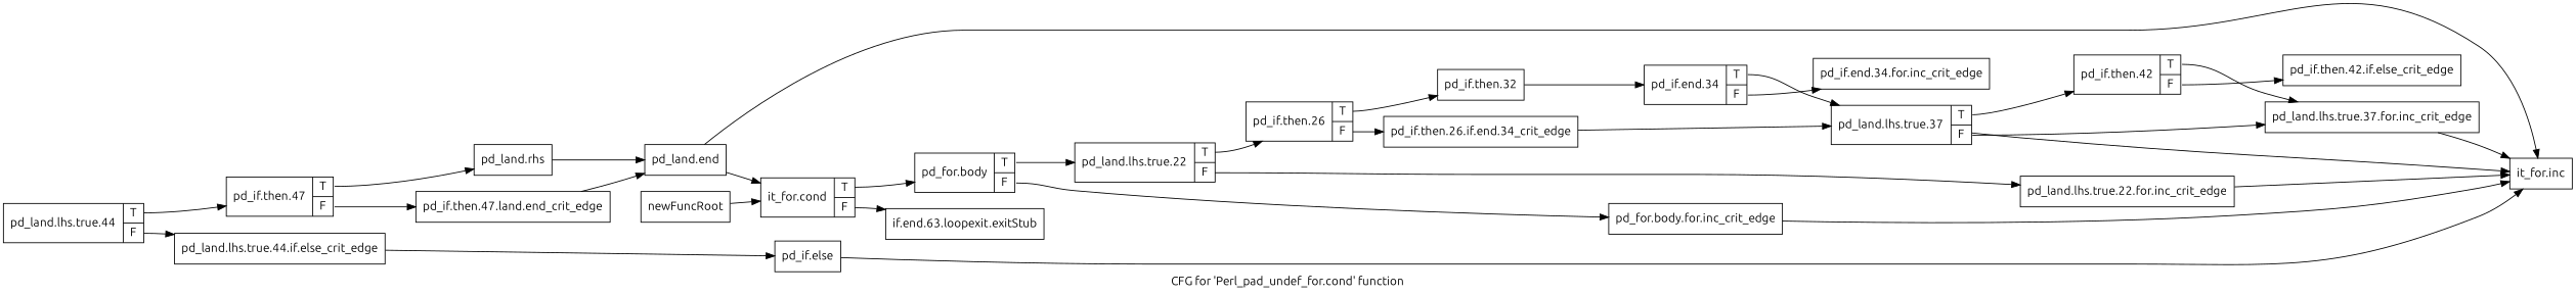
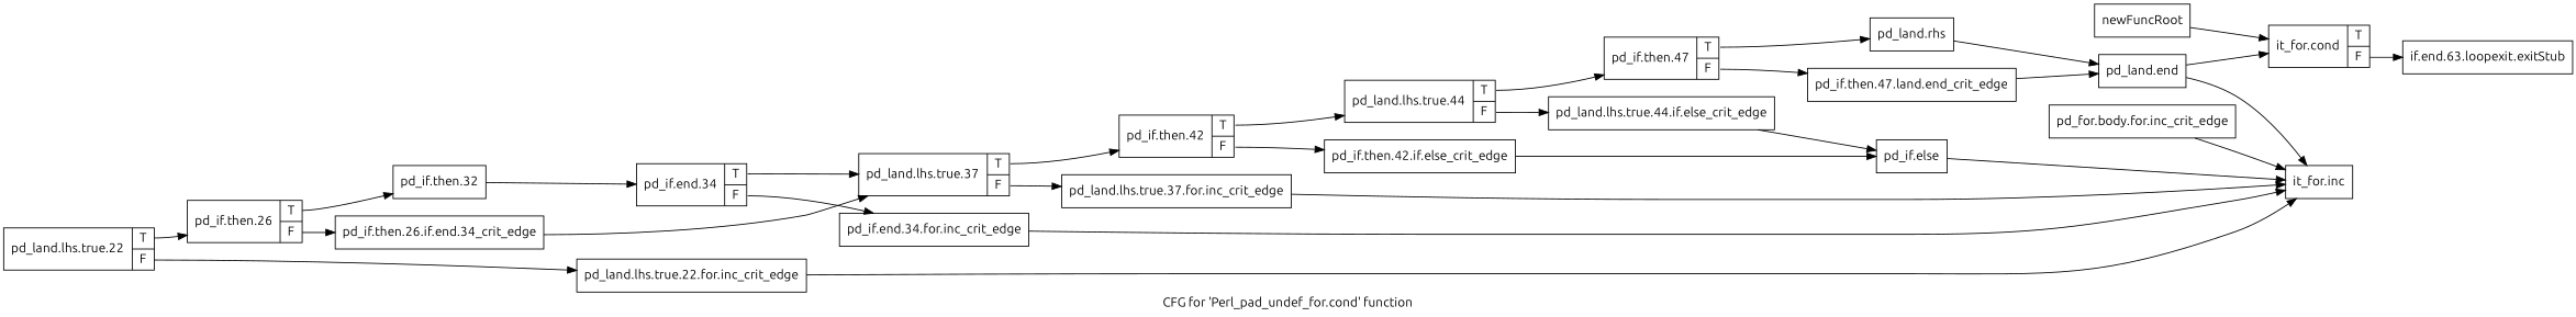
  digraph {
    fontname=Ubuntu
    label="CFG for 'Perl_pad_undef_for.cond' function"
    rankdir=LR
    node [fontname=Ubuntu shape=record]
    edge [fontname=Ubuntu]
    n1 [label="{newFuncRoot}"]
    n2 [label="{it_for.cond|{<s0>T|<s1>F}}"]
    n3 [label="{if.end.63.loopexit.exitStub}"]
-   n4 [label="{pd_for.body|{<s0>T|<s1>F}}"]
    n5 [label="{pd_land.lhs.true.22|{<s0>T|<s1>F}}"]
    n6 [label="{pd_for.body.for.inc_crit_edge}"]
    n7 [label="{pd_if.then.26|{<s0>T|<s1>F}}"]
    n8 [label="{pd_land.lhs.true.22.for.inc_crit_edge}"]
    n9 [label="{it_for.inc}"]
    n10 [label="{pd_if.then.32}"]
    n11 [label="{pd_if.then.26.if.end.34_crit_edge}"]
    n12 [label="{pd_if.end.34|{<s0>T|<s1>F}}"]
    n13 [label="{pd_land.lhs.true.37|{<s0>T|<s1>F}}"]
    n14 [label="{pd_if.end.34.for.inc_crit_edge}"]
    n15 [label="{pd_if.then.42|{<s0>T|<s1>F}}"]
    n16 [label="{pd_land.lhs.true.37.for.inc_crit_edge}"]
    n17 [label="{pd_land.lhs.true.44|{<s0>T|<s1>F}}"]
    n18 [label="{pd_if.then.42.if.else_crit_edge}"]
    n19 [label="{pd_if.then.47|{<s0>T|<s1>F}}"]
    n20 [label="{pd_land.lhs.true.44.if.else_crit_edge}"]
    n21 [label="{pd_if.else}"]
    n22 [label="{pd_land.rhs}"]
    n23 [label="{pd_if.then.47.land.end_crit_edge}"]
    n24 [label="{pd_land.end}"]
    n1 -> n2
    n2 -> n3 [tailport=s1]
-   n2 -> n4 [tailport=s0]
-   n4 -> n5 [tailport=s0]
-   n4 -> n6 [tailport=s1]
    n5 -> n7 [tailport=s0]
    n5 -> n8 [tailport=s1]
    n6 -> n9
    n7 -> n10 [tailport=s0]
    n7 -> n11 [tailport=s1]
    n8 -> n9
    n10 -> n12
    n11 -> n13
    n12 -> n13 [tailport=s0]
    n12 -> n14 [tailport=s1]
    n13 -> n15 [tailport=s0]
    n13 -> n16 [tailport=s1]
-   n13 -> n9
-   n15 -> n16 [tailport=s0]
+   n14 -> n9
+   n15 -> n17 [tailport=s0]
    n15 -> n18 [tailport=s1]
    n16 -> n9
    n17 -> n19 [tailport=s0]
    n17 -> n20 [tailport=s1]
+   n18 -> n21
    n19 -> n22 [tailport=s0]
    n19 -> n23 [tailport=s1]
    n20 -> n21
    n21 -> n9
    n22 -> n24
    n23 -> n24
    n24 -> n2
    n24 -> n9
  }
